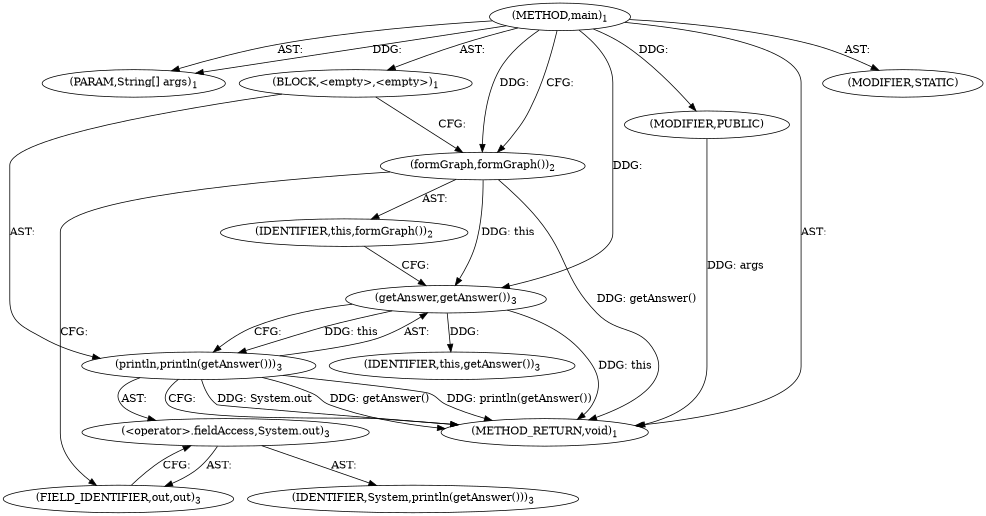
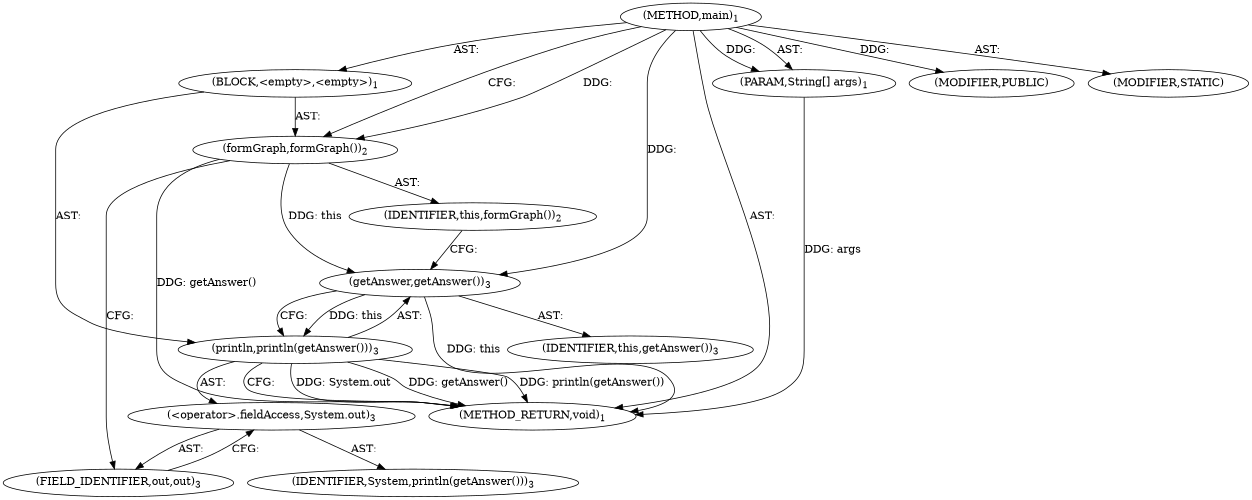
  digraph {
    n1 [label=<(METHOD,main)<SUB>1</SUB>>]
    n2 [label=<(PARAM,String[] args)<SUB>1</SUB>>]
    n3 [label=<(BLOCK,&lt;empty&gt;,&lt;empty&gt;)<SUB>1</SUB>>]
    n4 [label=<(formGraph,formGraph())<SUB>2</SUB>>]
    n5 [label=<(getAnswer,getAnswer())<SUB>3</SUB>>]
    n6 [label=<(MODIFIER,PUBLIC)>]
    n7 [label=<(MODIFIER,STATIC)>]
    n8 [label=<(METHOD_RETURN,void)<SUB>1</SUB>>]
    n9 [label=<(println,println(getAnswer()))<SUB>3</SUB>>]
    n10 [label=<(IDENTIFIER,this,formGraph())<SUB>2</SUB>>]
    n11 [label=<(FIELD_IDENTIFIER,out,out)<SUB>3</SUB>>]
    n12 [label=<(IDENTIFIER,this,getAnswer())<SUB>3</SUB>>]
    n13 [label=<(&lt;operator&gt;.fieldAccess,System.out)<SUB>3</SUB>>]
    n14 [label=<(IDENTIFIER,System,println(getAnswer()))<SUB>3</SUB>>]
    n1 -> n2 [label="AST: "]
    n1 -> n2 [label="DDG: "]
    n1 -> n3 [label="AST: "]
    n1 -> n4 [label="CFG: "]
    n1 -> n4 [label="DDG: "]
    n1 -> n5 [label="DDG: "]
    n1 -> n6 [label="DDG: "]
    n1 -> n7 [label="AST: "]
    n1 -> n8 [label="AST: "]
-   n6 -> n8 [label="DDG: args"]
-   n3 -> n4 [label="CFG: "]
+   n2 -> n8 [label="DDG: args"]
+   n3 -> n4 [label="AST: "]
    n3 -> n9 [label="AST: "]
    n4 -> n5 [label="DDG: this"]
    n4 -> n8 [label="DDG: getAnswer()"]
    n4 -> n10 [label="AST: "]
    n4 -> n11 [label="CFG: "]
    n5 -> n8 [label="DDG: this"]
    n5 -> n9 [label="CFG: "]
    n5 -> n9 [label="DDG: this"]
-   n5 -> n12 [label="DDG: "]
+   n5 -> n12 [label="AST: "]
    n9 -> n5 [label="AST: "]
    n9 -> n8 [label="CFG: "]
    n9 -> n8 [label="DDG: System.out"]
    n9 -> n8 [label="DDG: getAnswer()"]
    n9 -> n8 [label="DDG: println(getAnswer())"]
    n9 -> n13 [label="AST: "]
    n10 -> n5 [label="CFG: "]
    n11 -> n13 [label="CFG: "]
    n13 -> n11 [label="AST: "]
    n13 -> n14 [label="AST: "]
  }
